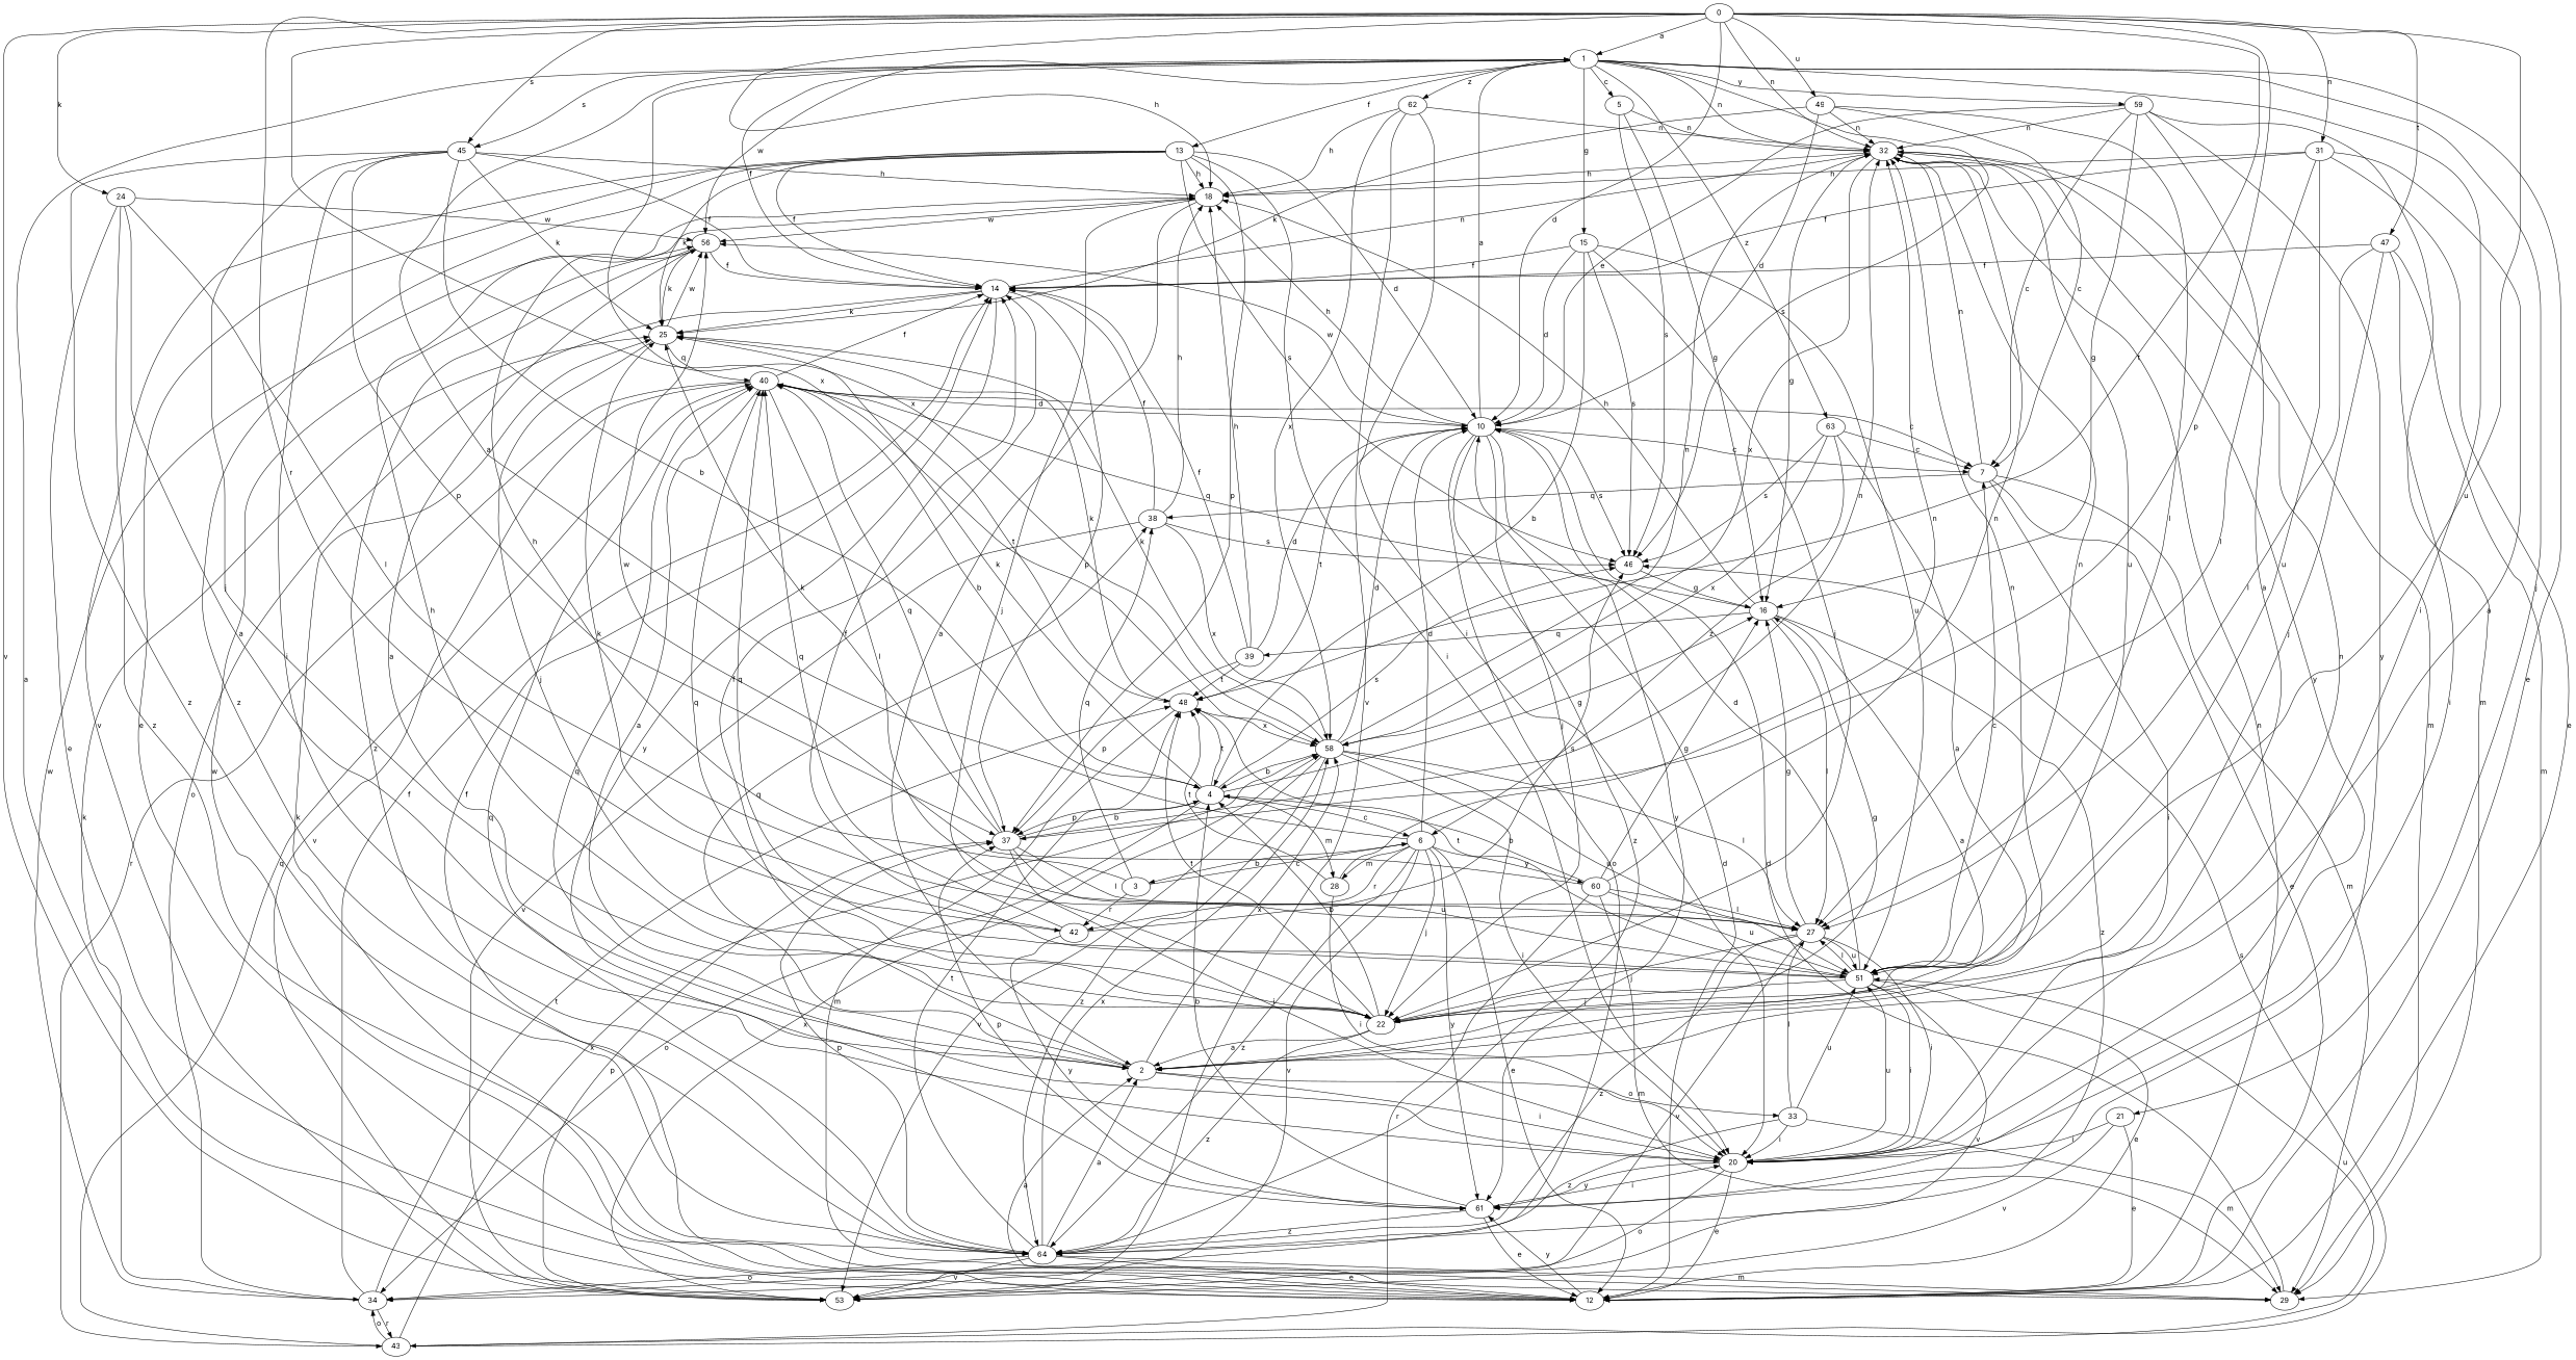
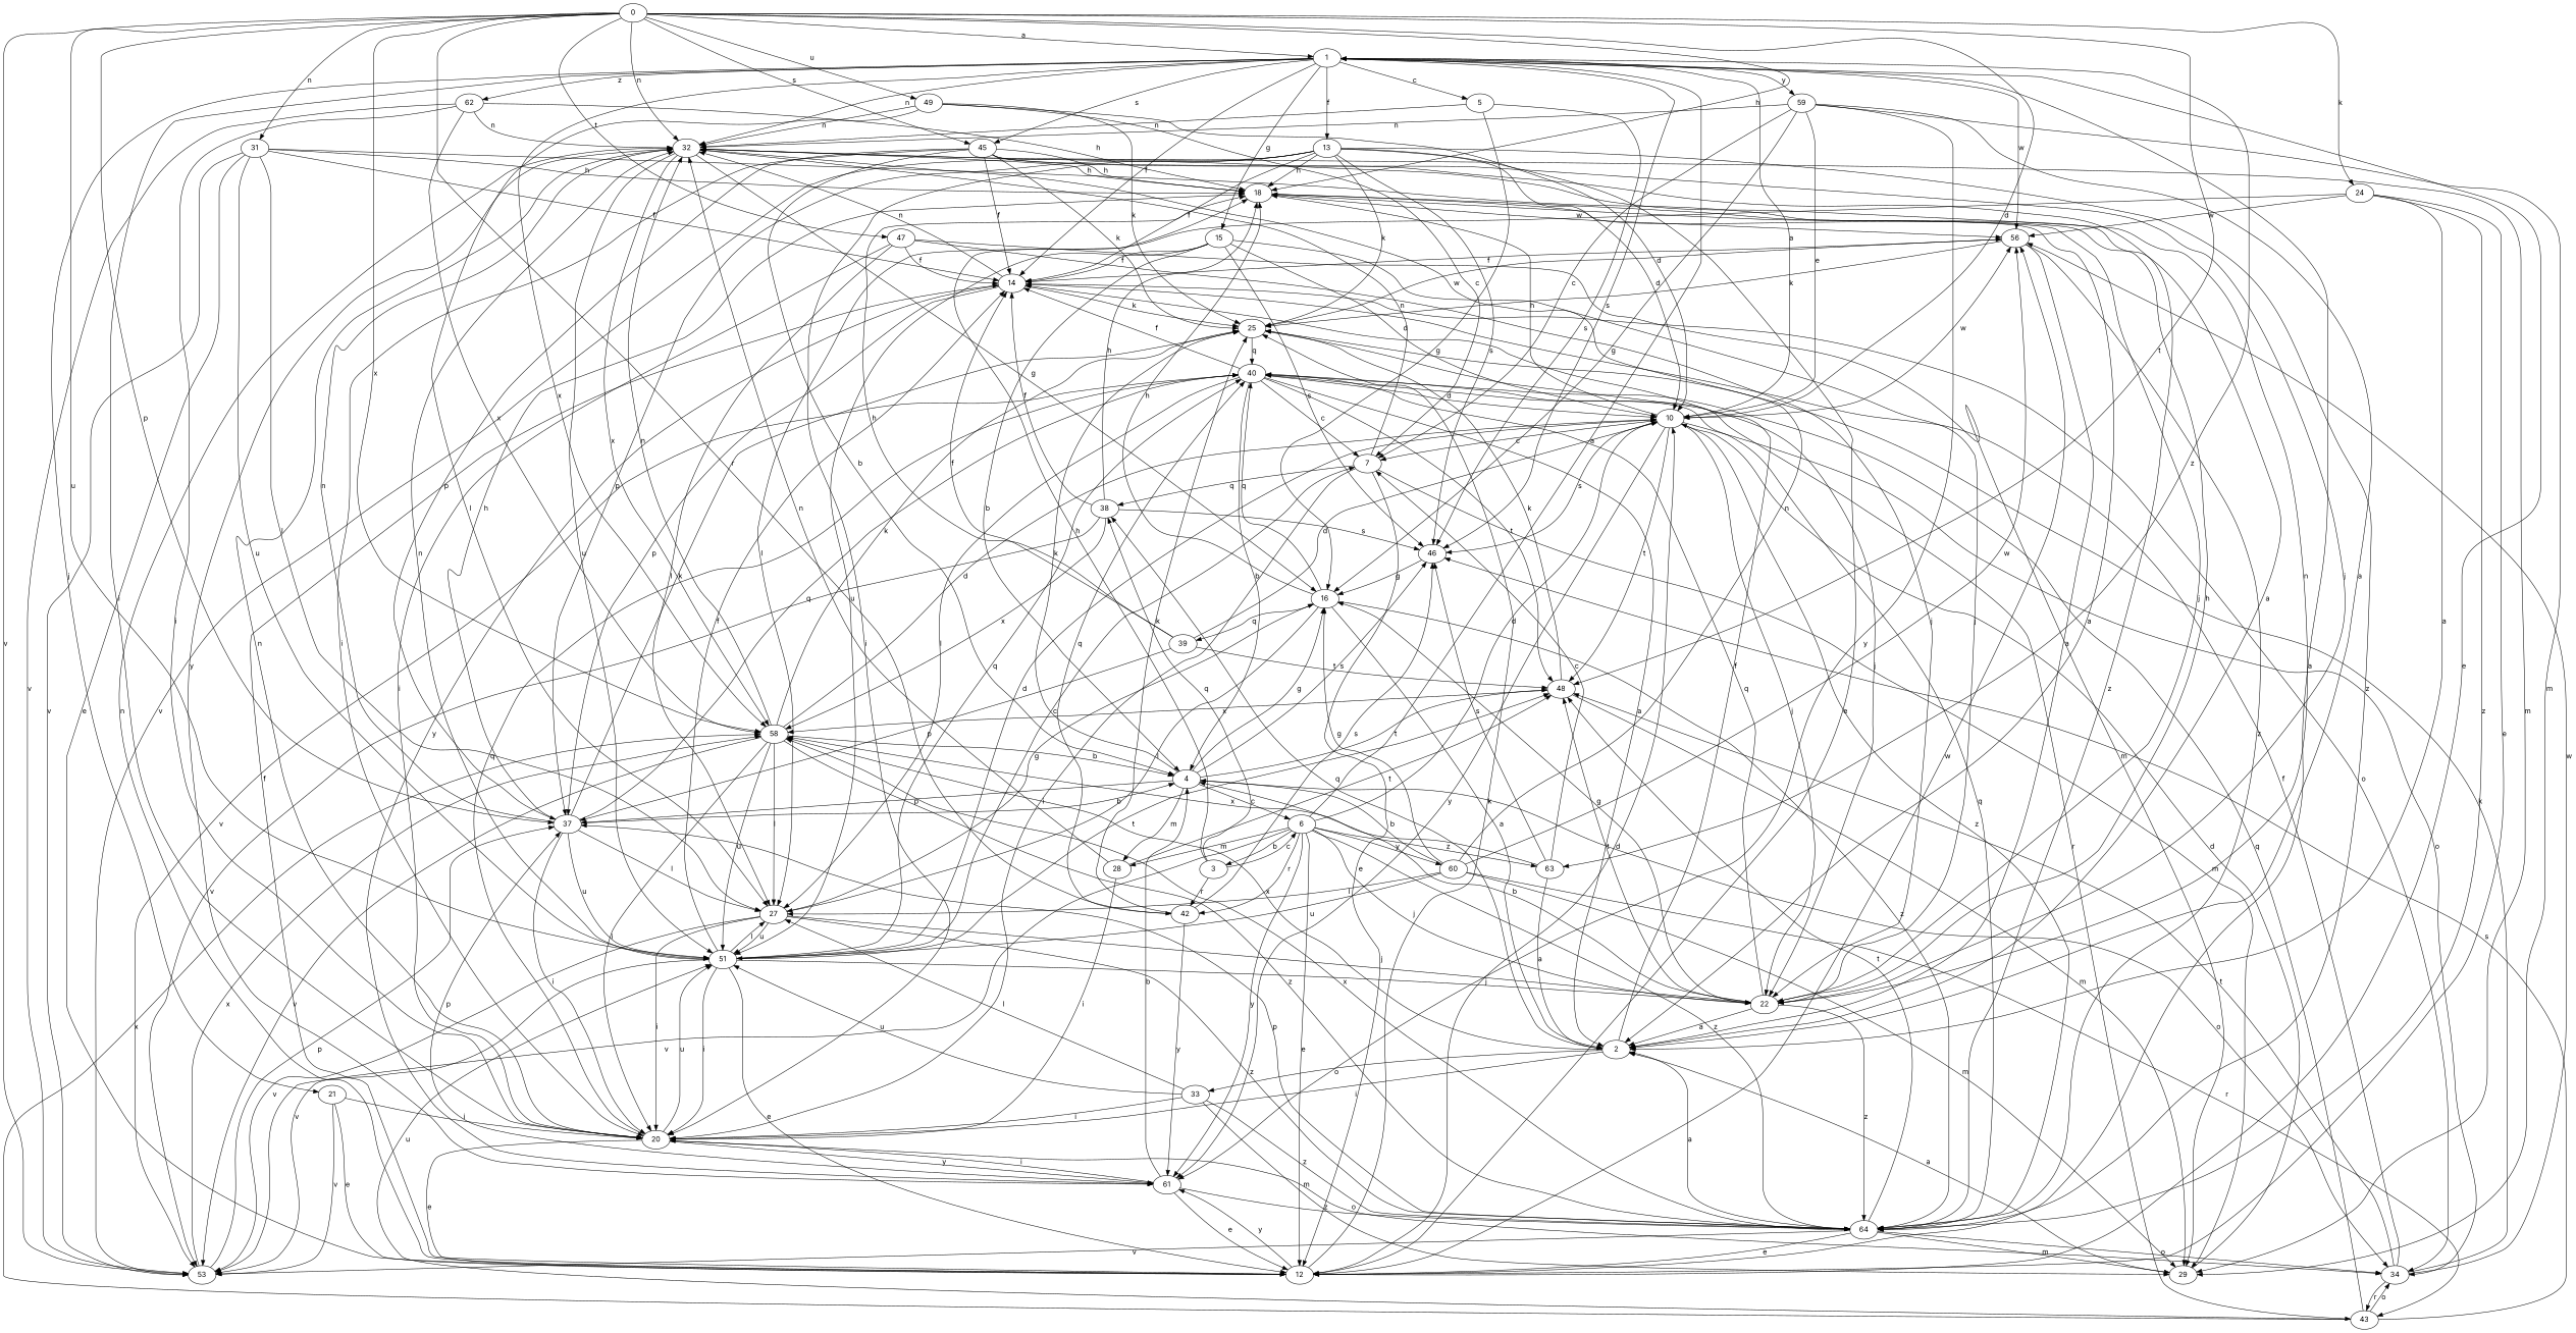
  strict digraph {
    fontname=Inter
    node [fontname=Inter]
    edge [fontname=Inter]
    0
    1
    10
    18
    24
    31
    32
    37
    42
    45
    47
    48
    49
    51
    53
    58
    5
    12
    13
    14
    15
    20
    21
    46
    56
    59
    62
    63
    34
    22
    61
    64
    7
    2
    27
    16
    29
    4
    25
    40
    33
    38
    3
    6
    28
    60
    39
    43
    0 -> 1 [label=a]
    0 -> 10 [label=d]
    0 -> 18 [label=h]
    0 -> 24 [label=k]
    0 -> 31 [label=n]
    0 -> 32 [label=n]
    0 -> 37 [label=p]
    0 -> 42 [label=r]
    0 -> 45 [label=s]
    0 -> 47 [label=t]
    0 -> 48 [label=t]
    0 -> 49 [label=u]
    0 -> 51 [label=u]
    0 -> 53 [label=v]
    0 -> 58 [label=x]
    1 -> 32 [label=n]
    1 -> 45 [label=s]
    1 -> 58 [label=x]
    1 -> 5 [label=c]
    1 -> 12 [label=e]
    1 -> 13 [label=f]
    1 -> 14 [label=f]
    1 -> 15 [label=g]
    1 -> 20 [label=i]
    1 -> 21 [label=j]
    1 -> 46 [label=s]
    1 -> 56 [label=w]
    1 -> 59 [label=y]
    1 -> 62 [label=z]
    1 -> 63 [label=z]
    10 -> 1 [label=a]
    10 -> 18 [label=h]
    10 -> 48 [label=t]
    10 -> 46 [label=s]
    10 -> 56 [label=w]
    10 -> 34 [label=o]
    10 -> 22 [label=j]
    10 -> 61 [label=y]
    10 -> 64 [label=z]
    10 -> 7 [label=c]
    18 -> 56 [label=w]
    18 -> 22 [label=j]
    18 -> 2 [label=a]
    24 -> 12 [label=e]
    24 -> 56 [label=w]
    24 -> 64 [label=z]
    24 -> 2 [label=a]
    24 -> 27 [label=l]
    31 -> 18 [label=h]
    31 -> 51 [label=u]
+   31 -> 53 [label=v]
    31 -> 12 [label=e]
    31 -> 14 [label=f]
    31 -> 2 [label=a]
    31 -> 27 [label=l]
    32 -> 18 [label=h]
    32 -> 51 [label=u]
    32 -> 58 [label=x]
    32 -> 61 [label=y]
    32 -> 16 [label=g]
    32 -> 29 [label=m]
+   37 -> 18 [label=h]
    37 -> 32 [label=n]
    37 -> 51 [label=u]
    37 -> 20 [label=i]
    37 -> 27 [label=l]
    37 -> 4 [label=b]
    37 -> 25 [label=k]
    37 -> 40 [label=q]
    42 -> 46 [label=s]
    42 -> 61 [label=y]
    42 -> 25 [label=k]
    42 -> 40 [label=q]
    45 -> 18 [label=h]
    45 -> 37 [label=p]
    45 -> 14 [label=f]
    45 -> 20 [label=i]
    45 -> 22 [label=j]
    45 -> 64 [label=z]
    45 -> 4 [label=b]
    45 -> 25 [label=k]
    47 -> 14 [label=f]
    47 -> 20 [label=i]
    47 -> 22 [label=j]
    47 -> 27 [label=l]
    47 -> 29 [label=m]
    48 -> 58 [label=x]
    48 -> 29 [label=m]
    48 -> 25 [label=k]
    49 -> 10 [label=d]
    49 -> 32 [label=n]
    49 -> 7 [label=c]
    49 -> 27 [label=l]
    49 -> 25 [label=k]
    51 -> 10 [label=d]
    51 -> 32 [label=n]
    51 -> 48 [label=t]
    51 -> 53 [label=v]
    51 -> 12 [label=e]
    51 -> 14 [label=f]
    51 -> 20 [label=i]
    51 -> 22 [label=j]
    51 -> 7 [label=c]
    51 -> 27 [label=l]
    51 -> 40 [label=q]
    53 -> 37 [label=p]
    53 -> 58 [label=x]
    58 -> 10 [label=d]
    58 -> 32 [label=n]
    58 -> 51 [label=u]
    58 -> 53 [label=v]
    58 -> 20 [label=i]
    58 -> 64 [label=z]
    58 -> 27 [label=l]
    58 -> 4 [label=b]
    58 -> 25 [label=k]
    5 -> 32 [label=n]
    5 -> 46 [label=s]
    5 -> 16 [label=g]
    12 -> 1 [label=a]
    12 -> 10 [label=d]
    12 -> 32 [label=n]
    12 -> 14 [label=f]
    12 -> 56 [label=w]
    12 -> 61 [label=y]
    12 -> 25 [label=k]
    13 -> 10 [label=d]
    13 -> 18 [label=h]
    13 -> 37 [label=p]
    13 -> 53 [label=v]
    13 -> 12 [label=e]
    13 -> 14 [label=f]
    13 -> 20 [label=i]
    13 -> 46 [label=s]
    13 -> 64 [label=z]
    13 -> 25 [label=k]
    14 -> 32 [label=n]
    14 -> 37 [label=p]
    14 -> 34 [label=o]
    14 -> 61 [label=y]
    14 -> 25 [label=k]
    15 -> 10 [label=d]
    15 -> 51 [label=u]
    15 -> 14 [label=f]
    15 -> 46 [label=s]
    15 -> 22 [label=j]
    15 -> 4 [label=b]
    20 -> 32 [label=n]
    20 -> 51 [label=u]
    20 -> 12 [label=e]
    20 -> 34 [label=o]
    20 -> 61 [label=y]
    20 -> 40 [label=q]
    21 -> 53 [label=v]
    21 -> 12 [label=e]
    21 -> 20 [label=i]
    46 -> 16 [label=g]
    56 -> 14 [label=f]
    56 -> 64 [label=z]
    56 -> 2 [label=a]
    56 -> 25 [label=k]
    59 -> 10 [label=e]
    59 -> 32 [label=n]
    59 -> 61 [label=y]
    59 -> 7 [label=c]
    59 -> 2 [label=a]
    59 -> 16 [label=g]
    59 -> 29 [label=m]
    62 -> 18 [label=h]
    62 -> 32 [label=n]
    62 -> 53 [label=v]
    62 -> 58 [label=x]
    62 -> 20 [label=i]
    63 -> 58 [label=x]
    63 -> 46 [label=s]
    63 -> 7 [label=c]
    63 -> 2 [label=a]
    34 -> 48 [label=t]
    34 -> 14 [label=f]
    34 -> 56 [label=w]
    34 -> 25 [label=k]
    34 -> 43 [label=r]
    22 -> 18 [label=h]
    22 -> 32 [label=n]
    22 -> 48 [label=t]
    22 -> 64 [label=z]
    22 -> 2 [label=a]
    22 -> 16 [label=g]
    22 -> 4 [label=b]
    22 -> 40 [label=q]
    61 -> 37 [label=p]
    61 -> 12 [label=e]
    61 -> 20 [label=i]
    61 -> 64 [label=z]
    61 -> 4 [label=b]
    64 -> 37 [label=p]
    64 -> 48 [label=t]
    64 -> 53 [label=v]
    64 -> 58 [label=x]
    64 -> 12 [label=e]
    64 -> 34 [label=o]
    64 -> 2 [label=a]
    64 -> 29 [label=m]
    64 -> 40 [label=q]
    7 -> 32 [label=n]
    7 -> 12 [label=e]
    7 -> 20 [label=i]
    7 -> 29 [label=m]
    7 -> 38 [label=q]
    2 -> 58 [label=x]
    2 -> 14 [label=f]
    2 -> 20 [label=i]
    2 -> 33 [label=o]
    2 -> 38 [label=q]
    27 -> 51 [label=u]
    27 -> 53 [label=v]
    27 -> 20 [label=i]
    27 -> 22 [label=j]
    27 -> 64 [label=z]
    27 -> 16 [label=g]
    16 -> 18 [label=h]
    16 -> 64 [label=z]
    16 -> 2 [label=a]
    16 -> 27 [label=l]
    16 -> 40 [label=q]
    16 -> 39 [label=q]
    29 -> 10 [label=d]
    29 -> 2 [label=a]
    4 -> 37 [label=p]
    4 -> 48 [label=t]
    4 -> 46 [label=s]
    4 -> 34 [label=o]
    4 -> 16 [label=g]
    4 -> 25 [label=k]
    4 -> 6 [label=c]
    4 -> 28 [label=m]
    25 -> 56 [label=w]
    25 -> 22 [label=j]
    25 -> 40 [label=q]
    40 -> 10 [label=d]
    40 -> 48 [label=t]
    40 -> 53 [label=v]
    40 -> 14 [label=f]
    40 -> 7 [label=c]
    40 -> 2 [label=a]
    40 -> 27 [label=l]
    40 -> 4 [label=b]
    40 -> 43 [label=r]
    33 -> 51 [label=u]
    33 -> 20 [label=i]
    33 -> 64 [label=z]
    33 -> 27 [label=l]
    33 -> 29 [label=m]
    38 -> 18 [label=h]
    38 -> 53 [label=v]
    38 -> 58 [label=x]
    38 -> 14 [label=f]
    38 -> 46 [label=s]
    3 -> 18 [label=h]
    3 -> 42 [label=r]
    3 -> 38 [label=q]
    3 -> 6 [label=c]
    6 -> 1 [label=a]
    6 -> 10 [label=d]
    6 -> 42 [label=r]
    6 -> 53 [label=v]
    6 -> 12 [label=e]
-   63 -> 6 [label=z]
+   6 -> 63 [label=z]
    6 -> 22 [label=j]
    6 -> 61 [label=y]
    6 -> 64 [label=z]
    6 -> 3 [label=b]
    6 -> 28 [label=m]
    6 -> 60 [label=y]
    28 -> 32 [label=n]
    28 -> 48 [label=t]
    28 -> 20 [label=i]
    60 -> 32 [label=n]
    60 -> 51 [label=u]
    60 -> 56 [label=w]
    60 -> 27 [label=l]
    60 -> 16 [label=g]
    60 -> 29 [label=m]
    60 -> 4 [label=b]
    60 -> 43 [label=r]
    39 -> 10 [label=d]
    39 -> 18 [label=h]
    39 -> 37 [label=p]
    39 -> 48 [label=t]
    39 -> 14 [label=f]
    43 -> 51 [label=u]
    43 -> 58 [label=x]
    43 -> 46 [label=s]
    43 -> 34 [label=o]
    43 -> 40 [label=q]
  }
